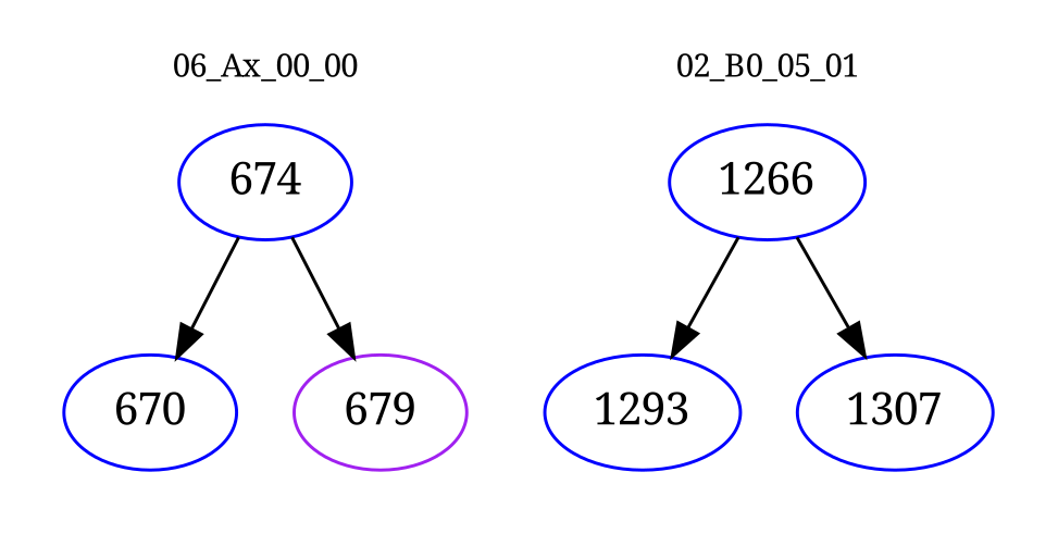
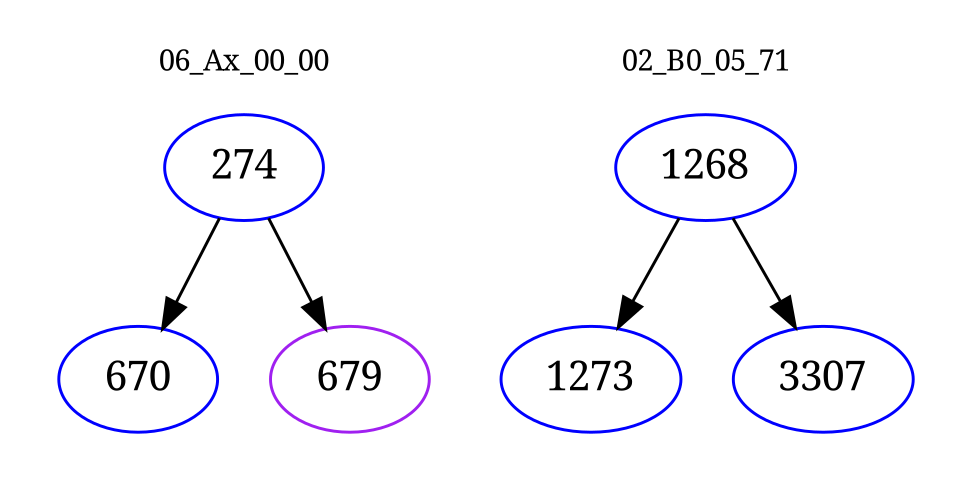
  digraph {
    fontname="Noto Serif"
    node [color=blue fontname="Noto Serif"]
    edge [color=black fontname="Noto Serif"]
-   n1 [label=674]
+   n1 [label=274]
    n2 [label=670]
    n3 [color=purple label=679]
-   n4 [label=1266]
-   n5 [label=1293]
-   n6 [label=1307]
+   n4 [label=1268]
+   n5 [label=1273]
+   n6 [label=3307]
    subgraph cluster_1 {
      color=white
      fontsize=10
      label="06_Ax_00_00"
      n1
      n2
      n3
    }
    subgraph cluster_2 {
      color=white
      fontsize=10
-     label="02_B0_05_01"
+     label="02_B0_05_71"
      n4
      n5
      n6
    }
    n1 -> n2
    n1 -> n3
    n4 -> n5
    n4 -> n6
  }
